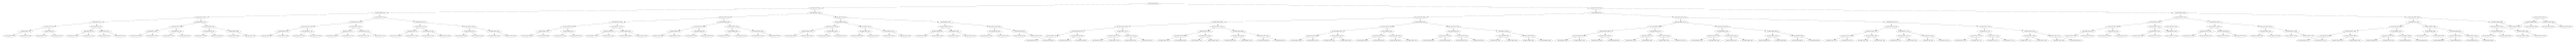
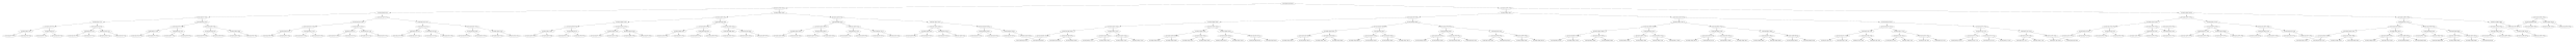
  digraph {
    fontname=Montserrat
    node [fontname=Montserrat]
    edge [fontname=Montserrat]
    n1 [label="Node{data=[3232, 3232]}"]
    n2 [label="Node{data=[1505, 1505]}"]
    n3 [label="Node{data=[4735, 4735]}"]
    n4 [label="Node{data=[1385, 1385]}"]
    n5 [label="Node{data=[3200, 3200]}"]
    n6 [label="Node{data=[3801, 3801]}"]
    n7 [label="Node{data=[4880, 4880]}"]
    n8 [label="Node{data=[1217, 1217]}"]
    n9 [label="Node{data=[1417, 1417]}"]
    n10 [label="Node{data=[2911, 2911]}"]
    n11 [label="Node{data=[3216, 3216]}"]
    n12 [label="Node{data=[1121, 1121]}"]
    n13 [label="Node{data=[1377, 1377]}"]
    n14 [label="Node{data=[1409, 1409]}"]
    n15 [label="Node{data=[1497, 1497]}"]
    n16 [label="Node{data=[1117, 1117]}"]
    n17 [label="Node{data=[1125, 1125]}"]
    n18 [label="Node{data=[1373, 1373]}"]
    n19 [label="Node{data=[1381, 1381]}"]
    n20 [label="Node{data=[1031, 1031]}"]
    n21 [label="Node{data=[1119, 1119]}"]
    n22 [label="Node{data=[1123, 1123]}"]
    n23 [label="Node{data=[1127, 1127]}"]
    n24 [label="Node{data=[707, 707]}"]
    n25 [label="Node{data=[1032, 1032]}"]
    n26 [label="Node{data=[1118, 1118]}"]
    n27 [label="Node{data=[1120, 1120]}"]
    n28 [label="Node{data=[1122, 1122]}"]
    n29 [label="Node{data=[1124, 1124]}"]
    n30 [label="Node{data=[1126, 1126]}"]
    n31 [label="Node{data=[1212, 1212]}"]
    n32 [label="Node{data=[1371, 1371]}"]
    n33 [label="Node{data=[1375, 1375]}"]
    n34 [label="Node{data=[1379, 1379]}"]
    n35 [label="Node{data=[1383, 1383]}"]
    n36 [label="Node{data=[1345, 1345]}"]
    n37 [label="Node{data=[1372, 1372]}"]
    n38 [label="Node{data=[1374, 1374]}"]
    n39 [label="Node{data=[1376, 1376]}"]
    n40 [label="Node{data=[1378, 1378]}"]
    n41 [label="Node{data=[1380, 1380]}"]
    n42 [label="Node{data=[1382, 1382]}"]
    n43 [label="Node{data=[1384, 1384]}"]
    n44 [label="Node{data=[1405, 1405]}"]
    n45 [label="Node{data=[1413, 1413]}"]
    n46 [label="Node{data=[1421, 1421]}"]
    n47 [label="Node{data=[1501, 1501]}"]
    n48 [label="Node{data=[1387, 1387]}"]
    n49 [label="Node{data=[1407, 1407]}"]
    n50 [label="Node{data=[1411, 1411]}"]
    n51 [label="Node{data=[1415, 1415]}"]
    n52 [label="Node{data=[1386, 1386]}"]
    n53 [label="Node{data=[1392, 1392]}"]
    n54 [label="Node{data=[1406, 1406]}"]
    n55 [label="Node{data=[1408, 1408]}"]
    n56 [label="Node{data=[1410, 1410]}"]
    n57 [label="Node{data=[1412, 1412]}"]
    n58 [label="Node{data=[1414, 1414]}"]
    n59 [label="Node{data=[1416, 1416]}"]
    n60 [label="Node{data=[1419, 1419]}"]
    n61 [label="Node{data=[1495, 1495]}"]
    n62 [label="Node{data=[1499, 1499]}"]
    n63 [label="Node{data=[1503, 1503]}"]
    n64 [label="Node{data=[1418, 1418]}"]
    n65 [label="Node{data=[1420, 1420]}"]
    n66 [label="Node{data=[1422, 1422]}"]
    n67 [label="Node{data=[1496, 1496]}"]
    n68 [label="Node{data=[1498, 1498]}"]
    n69 [label="Node{data=[1500, 1500]}"]
    n70 [label="Node{data=[1502, 1502]}"]
    n71 [label="Node{data=[1504, 1504]}"]
    n72 [label="Node{data=[2006, 2006]}"]
    n73 [label="Node{data=[2966, 2966]}"]
    n74 [label="Node{data=[3208, 3208]}"]
    n75 [label="Node{data=[3224, 3224]}"]
    n76 [label="Node{data=[1509, 1509]}"]
    n77 [label="Node{data=[2449, 2449]}"]
    n78 [label="Node{data=[2915, 2915]}"]
    n79 [label="Node{data=[3036, 3036]}"]
    n80 [label="Node{data=[1507, 1507]}"]
    n81 [label="Node{data=[1867, 1867]}"]
    n82 [label="Node{data=[2375, 2375]}"]
    n83 [label="Node{data=[2905, 2905]}"]
    n84 [label="Node{data=[1506, 1506]}"]
    n85 [label="Node{data=[1508, 1508]}"]
    n86 [label="Node{data=[1643, 1643]}"]
    n87 [label="Node{data=[1953, 1953]}"]
    n88 [label="Node{data=[2174, 2174]}"]
    n89 [label="Node{data=[2410, 2410]}"]
    n90 [label="Node{data=[2885, 2885]}"]
    n91 [label="Node{data=[2910, 2910]}"]
    n92 [label="Node{data=[2913, 2913]}"]
    n93 [label="Node{data=[2952, 2952]}"]
    n94 [label="Node{data=[2988, 2988]}"]
    n95 [label="Node{data=[3159, 3159]}"]
    n96 [label="Node{data=[2912, 2912]}"]
    n97 [label="Node{data=[2914, 2914]}"]
    n98 [label="Node{data=[2916, 2916]}"]
    n99 [label="Node{data=[2963, 2963]}"]
-   n100 [label="Node{data=[2967, 2967]}"]
    n101 [label="Node{data=[3002, 3002]}"]
    n102 [label="Node{data=[3064, 3064]}"]
    n103 [label="Node{data=[3187, 3187]}"]
    n104 [label="Node{data=[3204, 3204]}"]
    n105 [label="Node{data=[3212, 3212]}"]
    n106 [label="Node{data=[3220, 3220]}"]
    n107 [label="Node{data=[3228, 3228]}"]
    n108 [label="Node{data=[3202, 3202]}"]
    n109 [label="Node{data=[3206, 3206]}"]
    n110 [label="Node{data=[3210, 3210]}"]
    n111 [label="Node{data=[3214, 3214]}"]
    n112 [label="Node{data=[3201, 3201]}"]
    n113 [label="Node{data=[3203, 3203]}"]
    n114 [label="Node{data=[3205, 3205]}"]
    n115 [label="Node{data=[3207, 3207]}"]
    n116 [label="Node{data=[3209, 3209]}"]
    n117 [label="Node{data=[3211, 3211]}"]
    n118 [label="Node{data=[3213, 3213]}"]
    n119 [label="Node{data=[3215, 3215]}"]
    n120 [label="Node{data=[3218, 3218]}"]
    n121 [label="Node{data=[3222, 3222]}"]
    n122 [label="Node{data=[3226, 3226]}"]
    n123 [label="Node{data=[3230, 3230]}"]
    n124 [label="Node{data=[3217, 3217]}"]
    n125 [label="Node{data=[3219, 3219]}"]
    n126 [label="Node{data=[3221, 3221]}"]
    n127 [label="Node{data=[3223, 3223]}"]
    n128 [label="Node{data=[3225, 3225]}"]
    n129 [label="Node{data=[3227, 3227]}"]
    n130 [label="Node{data=[3229, 3229]}"]
    n131 [label="Node{data=[3231, 3231]}"]
    n132 [label="Node{data=[3319, 3319]}"]
    n133 [label="Node{data=[4059, 4059]}"]
    n134 [label="Node{data=[4767, 4767]}"]
    n135 [label="Node{data=[4896, 4896]}"]
    n136 [label="Node{data=[3296, 3296]}"]
    n137 [label="Node{data=[3335, 3335]}"]
    n138 [label="Node{data=[3844, 3844]}"]
    n139 [label="Node{data=[4168, 4168]}"]
    n140 [label="Node{data=[3240, 3240]}"]
    n141 [label="Node{data=[3304, 3304]}"]
    n142 [label="Node{data=[3327, 3327]}"]
    n143 [label="Node{data=[3793, 3793]}"]
    n144 [label="Node{data=[3236, 3236]}"]
    n145 [label="Node{data=[3244, 3244]}"]
    n146 [label="Node{data=[3300, 3300]}"]
    n147 [label="Node{data=[3308, 3308]}"]
    n148 [label="Node{data=[3234, 3234]}"]
    n149 [label="Node{data=[3238, 3238]}"]
    n150 [label="Node{data=[3242, 3242]}"]
    n151 [label="Node{data=[3246, 3246]}"]
    n152 [label="Node{data=[3233, 3233]}"]
    n153 [label="Node{data=[3235, 3235]}"]
    n154 [label="Node{data=[3237, 3237]}"]
    n155 [label="Node{data=[3239, 3239]}"]
    n156 [label="Node{data=[3241, 3241]}"]
    n157 [label="Node{data=[3243, 3243]}"]
    n158 [label="Node{data=[3245, 3245]}"]
    n159 [label="Node{data=[3272, 3272]}"]
    n160 [label="Node{data=[3298, 3298]}"]
    n161 [label="Node{data=[3302, 3302]}"]
    n162 [label="Node{data=[3306, 3306]}"]
    n163 [label="Node{data=[3310, 3310]}"]
    n164 [label="Node{data=[3297, 3297]}"]
    n165 [label="Node{data=[3299, 3299]}"]
    n166 [label="Node{data=[3301, 3301]}"]
    n167 [label="Node{data=[3303, 3303]}"]
    n168 [label="Node{data=[3305, 3305]}"]
    n169 [label="Node{data=[3307, 3307]}"]
    n170 [label="Node{data=[3309, 3309]}"]
    n171 [label="Node{data=[3318, 3318]}"]
    n172 [label="Node{data=[3323, 3323]}"]
    n173 [label="Node{data=[3331, 3331]}"]
    n174 [label="Node{data=[3766, 3766]}"]
    n175 [label="Node{data=[3797, 3797]}"]
    n176 [label="Node{data=[3321, 3321]}"]
    n177 [label="Node{data=[3325, 3325]}"]
    n178 [label="Node{data=[3329, 3329]}"]
    n179 [label="Node{data=[3333, 3333]}"]
    n180 [label="Node{data=[3320, 3320]}"]
    n181 [label="Node{data=[3322, 3322]}"]
    n182 [label="Node{data=[3324, 3324]}"]
    n183 [label="Node{data=[3326, 3326]}"]
    n184 [label="Node{data=[3328, 3328]}"]
    n185 [label="Node{data=[3330, 3330]}"]
    n186 [label="Node{data=[3332, 3332]}"]
    n187 [label="Node{data=[3334, 3334]}"]
    n188 [label="Node{data=[3337, 3337]}"]
    n189 [label="Node{data=[3791, 3791]}"]
    n190 [label="Node{data=[3795, 3795]}"]
    n191 [label="Node{data=[3799, 3799]}"]
    n192 [label="Node{data=[3336, 3336]}"]
    n193 [label="Node{data=[3759, 3759]}"]
    n194 [label="Node{data=[3790, 3790]}"]
    n195 [label="Node{data=[3792, 3792]}"]
    n196 [label="Node{data=[3794, 3794]}"]
    n197 [label="Node{data=[3796, 3796]}"]
    n198 [label="Node{data=[3798, 3798]}"]
    n199 [label="Node{data=[3800, 3800]}"]
    n200 [label="Node{data=[3809, 3809]}"]
    n201 [label="Node{data=[3852, 3852]}"]
    n202 [label="Node{data=[4160, 4160]}"]
    n203 [label="Node{data=[4176, 4176]}"]
    n204 [label="Node{data=[3805, 3805]}"]
    n205 [label="Node{data=[3840, 3840]}"]
    n206 [label="Node{data=[3848, 3848]}"]
    n207 [label="Node{data=[3856, 3856]}"]
    n208 [label="Node{data=[3803, 3803]}"]
    n209 [label="Node{data=[3807, 3807]}"]
    n210 [label="Node{data=[3811, 3811]}"]
    n211 [label="Node{data=[3842, 3842]}"]
    n212 [label="Node{data=[3802, 3802]}"]
    n213 [label="Node{data=[3804, 3804]}"]
    n214 [label="Node{data=[3806, 3806]}"]
    n215 [label="Node{data=[3808, 3808]}"]
    n216 [label="Node{data=[3810, 3810]}"]
    n217 [label="Node{data=[3837, 3837]}"]
    n218 [label="Node{data=[3841, 3841]}"]
    n219 [label="Node{data=[3843, 3843]}"]
    n220 [label="Node{data=[3846, 3846]}"]
    n221 [label="Node{data=[3850, 3850]}"]
    n222 [label="Node{data=[3854, 3854]}"]
    n223 [label="Node{data=[3858, 3858]}"]
    n224 [label="Node{data=[3845, 3845]}"]
    n225 [label="Node{data=[3847, 3847]}"]
    n226 [label="Node{data=[3849, 3849]}"]
    n227 [label="Node{data=[3851, 3851]}"]
    n228 [label="Node{data=[3853, 3853]}"]
    n229 [label="Node{data=[3855, 3855]}"]
    n230 [label="Node{data=[3857, 3857]}"]
    n231 [label="Node{data=[3859, 3859]}"]
    n232 [label="Node{data=[4156, 4156]}"]
    n233 [label="Node{data=[4164, 4164]}"]
    n234 [label="Node{data=[4172, 4172]}"]
    n235 [label="Node{data=[4248, 4248]}"]
    n236 [label="Node{data=[4154, 4154]}"]
    n237 [label="Node{data=[4158, 4158]}"]
    n238 [label="Node{data=[4162, 4162]}"]
    n239 [label="Node{data=[4166, 4166]}"]
    n240 [label="Node{data=[4153, 4153]}"]
    n241 [label="Node{data=[4155, 4155]}"]
    n242 [label="Node{data=[4157, 4157]}"]
    n243 [label="Node{data=[4159, 4159]}"]
    n244 [label="Node{data=[4161, 4161]}"]
    n245 [label="Node{data=[4163, 4163]}"]
    n246 [label="Node{data=[4165, 4165]}"]
    n247 [label="Node{data=[4167, 4167]}"]
    n248 [label="Node{data=[4170, 4170]}"]
    n249 [label="Node{data=[4174, 4174]}"]
    n250 [label="Node{data=[4178, 4178]}"]
    n251 [label="Node{data=[4671, 4671]}"]
    n252 [label="Node{data=[4169, 4169]}"]
    n253 [label="Node{data=[4171, 4171]}"]
    n254 [label="Node{data=[4173, 4173]}"]
    n255 [label="Node{data=[4175, 4175]}"]
    n256 [label="Node{data=[4177, 4177]}"]
    n257 [label="Node{data=[4179, 4179]}"]
    n258 [label="Node{data=[4498, 4498]}"]
    n259 [label="Node{data=[4699, 4699]}"]
    n260 [label="Node{data=[4759, 4759]}"]
    n261 [label="Node{data=[4872, 4872]}"]
    n262 [label="Node{data=[4888, 4888]}"]
    n263 [label="Node{data=[7474, 7474]}"]
    n264 [label="Node{data=[4755, 4755]}"]
    n265 [label="Node{data=[4763, 4763]}"]
    n266 [label="Node{data=[4809, 4809]}"]
    n267 [label="Node{data=[4876, 4876]}"]
    n268 [label="Node{data=[4753, 4753]}"]
    n269 [label="Node{data=[4757, 4757]}"]
    n270 [label="Node{data=[4761, 4761]}"]
    n271 [label="Node{data=[4765, 4765]}"]
    n272 [label="Node{data=[4752, 4752]}"]
    n273 [label="Node{data=[4754, 4754]}"]
    n274 [label="Node{data=[4756, 4756]}"]
    n275 [label="Node{data=[4758, 4758]}"]
    n276 [label="Node{data=[4760, 4760]}"]
    n277 [label="Node{data=[4762, 4762]}"]
    n278 [label="Node{data=[4764, 4764]}"]
    n279 [label="Node{data=[4766, 4766]}"]
    n280 [label="Node{data=[4807, 4807]}"]
    n281 [label="Node{data=[4870, 4870]}"]
    n282 [label="Node{data=[4874, 4874]}"]
    n283 [label="Node{data=[4878, 4878]}"]
    n284 [label="Node{data=[4806, 4806]}"]
    n285 [label="Node{data=[4808, 4808]}"]
    n286 [label="Node{data=[4814, 4814]}"]
    n287 [label="Node{data=[4871, 4871]}"]
    n288 [label="Node{data=[4873, 4873]}"]
    n289 [label="Node{data=[4875, 4875]}"]
    n290 [label="Node{data=[4877, 4877]}"]
    n291 [label="Node{data=[4879, 4879]}"]
    n292 [label="Node{data=[4892, 4892]}"]
    n293 [label="Node{data=[4887, 4887]}"]
    n294 [label="Node{data=[5519, 5519]}"]
    n295 [label="Node{data=[7869, 7869]}"]
    n296 [label="Node{data=[4884, 4884]}"]
    n297 [label="Node{data=[4882, 4882]}"]
    n298 [label="Node{data=[4886, 4886]}"]
    n299 [label="Node{data=[4890, 4890]}"]
    n300 [label="Node{data=[4894, 4894]}"]
    n301 [label="Node{data=[4881, 4881]}"]
    n302 [label="Node{data=[4883, 4883]}"]
    n303 [label="Node{data=[4885, 4885]}"]
    n304 [label="Node{data=[4889, 4889]}"]
    n305 [label="Node{data=[4891, 4891]}"]
    n306 [label="Node{data=[4893, 4893]}"]
    n307 [label="Node{data=[4895, 4895]}"]
    n308 [label="Node{data=[4900, 4900]}"]
    n309 [label="Node{data=[6184, 6184]}"]
    n310 [label="Node{data=[7589, 7589]}"]
    n311 [label="Node{data=[8382, 8382]}"]
    n312 [label="Node{data=[4898, 4898]}"]
    n313 [label="Node{data=[5022, 5022]}"]
    n314 [label="Node{data=[5885, 5885]}"]
    n315 [label="Node{data=[6979, 6979]}"]
    n316 [label="Node{data=[4897, 4897]}"]
    n317 [label="Node{data=[4899, 4899]}"]
    n318 [label="Node{data=[4901, 4901]}"]
    n319 [label="Node{data=[5448, 5448]}"]
    n320 [label="Node{data=[5853, 5853]}"]
    n321 [label="Node{data=[5969, 5969]}"]
    n322 [label="Node{data=[6239, 6239]}"]
    n323 [label="Node{data=[7439, 7439]}"]
    n324 [label="Node{data=[7532, 7532]}"]
    n325 [label="Node{data=[7624, 7624]}"]
    n326 [label="Node{data=[8010, 8010]}"]
    n327 [label="Node{data=[8727, 8727]}"]
    n328 [label="Node{data=[7998, 7998]}"]
    n329 [label="Node{data=[8119, 8119]}"]
    n330 [label="Node{data=[8595, 8595]}"]
    n331 [label="Node{data=[9063, 9063]}"]
    n1 -> n2
    n1 -> n3
    n2 -> n4
    n2 -> n5
    n3 -> n6
    n3 -> n7
    n4 -> n8
    n4 -> n9
    n5 -> n10
    n5 -> n11
    n6 -> n132
    n6 -> n133
    n7 -> n134
    n7 -> n135
    n8 -> n12
    n8 -> n13
    n9 -> n14
    n9 -> n15
    n10 -> n72
    n10 -> n73
    n11 -> n74
    n11 -> n75
    n12 -> n16
    n12 -> n17
    n13 -> n18
    n13 -> n19
    n14 -> n44
    n14 -> n45
    n15 -> n46
    n15 -> n47
    n16 -> n20
    n16 -> n21
    n17 -> n22
    n17 -> n23
    n18 -> n32
    n18 -> n33
    n19 -> n34
    n19 -> n35
    n20 -> n24
    n20 -> n25
    n21 -> n26
    n21 -> n27
    n22 -> n28
    n22 -> n29
    n23 -> n30
    n23 -> n31
    n32 -> n36
    n32 -> n37
    n33 -> n38
    n33 -> n39
    n34 -> n40
    n34 -> n41
    n35 -> n42
    n35 -> n43
    n44 -> n48
    n44 -> n49
    n45 -> n50
    n45 -> n51
    n46 -> n60
    n46 -> n61
    n47 -> n62
    n47 -> n63
    n48 -> n52
    n48 -> n53
    n49 -> n54
    n49 -> n55
    n50 -> n56
    n50 -> n57
    n51 -> n58
    n51 -> n59
    n60 -> n64
    n60 -> n65
    n61 -> n66
    n61 -> n67
    n62 -> n68
    n62 -> n69
    n63 -> n70
    n63 -> n71
    n72 -> n76
    n72 -> n77
    n73 -> n78
    n73 -> n79
    n74 -> n104
    n74 -> n105
    n75 -> n106
    n75 -> n107
    n76 -> n80
    n76 -> n81
    n77 -> n82
    n77 -> n83
    n78 -> n92
    n78 -> n93
    n79 -> n94
    n79 -> n95
    n80 -> n84
    n80 -> n85
    n81 -> n86
    n81 -> n87
    n82 -> n88
    n82 -> n89
    n83 -> n90
    n83 -> n91
    n92 -> n96
    n92 -> n97
    n93 -> n98
    n93 -> n99
-   n94 -> n100
    n94 -> n101
    n95 -> n102
    n95 -> n103
    n104 -> n108
    n104 -> n109
    n105 -> n110
    n105 -> n111
    n106 -> n120
    n106 -> n121
    n107 -> n122
    n107 -> n123
    n108 -> n112
    n108 -> n113
    n109 -> n114
    n109 -> n115
    n110 -> n116
    n110 -> n117
    n111 -> n118
    n111 -> n119
    n120 -> n124
    n120 -> n125
    n121 -> n126
    n121 -> n127
    n122 -> n128
    n122 -> n129
    n123 -> n130
    n123 -> n131
    n132 -> n136
    n132 -> n137
    n133 -> n138
    n133 -> n139
    n134 -> n260
    n134 -> n261
    n135 -> n262
    n135 -> n263
    n136 -> n140
    n136 -> n141
    n137 -> n142
    n137 -> n143
    n138 -> n200
    n138 -> n201
    n139 -> n202
    n139 -> n203
    n140 -> n144
    n140 -> n145
    n141 -> n146
    n141 -> n147
    n142 -> n172
    n142 -> n173
    n143 -> n174
    n143 -> n175
    n144 -> n148
    n144 -> n149
    n145 -> n150
    n145 -> n151
    n146 -> n160
    n146 -> n161
    n147 -> n162
    n147 -> n163
    n148 -> n152
    n148 -> n153
    n149 -> n154
    n149 -> n155
    n150 -> n156
    n150 -> n157
    n151 -> n158
    n151 -> n159
    n160 -> n164
    n160 -> n165
    n161 -> n166
    n161 -> n167
    n162 -> n168
    n162 -> n169
    n163 -> n170
    n163 -> n171
    n172 -> n176
    n172 -> n177
    n173 -> n178
    n173 -> n179
    n174 -> n188
    n174 -> n189
    n175 -> n190
    n175 -> n191
    n176 -> n180
    n176 -> n181
    n177 -> n182
    n177 -> n183
    n178 -> n184
    n178 -> n185
    n179 -> n186
    n179 -> n187
    n188 -> n192
    n188 -> n193
    n189 -> n194
    n189 -> n195
    n190 -> n196
    n190 -> n197
    n191 -> n198
    n191 -> n199
    n200 -> n204
    n200 -> n205
    n201 -> n206
    n201 -> n207
    n202 -> n232
    n202 -> n233
    n203 -> n234
    n203 -> n235
    n204 -> n208
    n204 -> n209
    n205 -> n210
    n205 -> n211
    n206 -> n220
    n206 -> n221
    n207 -> n222
    n207 -> n223
    n208 -> n212
    n208 -> n213
    n209 -> n214
    n209 -> n215
    n210 -> n216
    n210 -> n217
    n211 -> n218
    n211 -> n219
    n220 -> n224
    n220 -> n225
    n221 -> n226
    n221 -> n227
    n222 -> n228
    n222 -> n229
    n223 -> n230
    n223 -> n231
    n232 -> n236
    n232 -> n237
    n233 -> n238
    n233 -> n239
    n234 -> n248
    n234 -> n249
    n235 -> n250
    n235 -> n251
    n236 -> n240
    n236 -> n241
    n237 -> n242
    n237 -> n243
    n238 -> n244
    n238 -> n245
    n239 -> n246
    n239 -> n247
    n248 -> n252
    n248 -> n253
    n249 -> n254
    n249 -> n255
    n250 -> n256
    n250 -> n257
    n251 -> n258
    n251 -> n259
    n260 -> n264
    n260 -> n265
    n261 -> n266
    n261 -> n267
    n262 -> n292
    n262 -> n293
    n263 -> n294
    n263 -> n295
    n264 -> n268
    n264 -> n269
    n265 -> n270
    n265 -> n271
    n266 -> n280
    n266 -> n281
    n267 -> n282
    n267 -> n283
    n268 -> n272
    n268 -> n273
    n269 -> n274
    n269 -> n275
    n270 -> n276
    n270 -> n277
    n271 -> n278
    n279 -> n271
    n280 -> n284
    n280 -> n285
    n281 -> n286
    n281 -> n287
    n282 -> n288
    n282 -> n289
    n283 -> n290
    n283 -> n291
    n292 -> n299
    n292 -> n300
    n294 -> n308
    n294 -> n309
    n295 -> n310
    n295 -> n311
    n296 -> n297
    n296 -> n298
    n297 -> n301
    n297 -> n302
    n298 -> n293
    n298 -> n303
    n299 -> n304
    n299 -> n305
    n300 -> n306
    n300 -> n307
    n308 -> n312
    n308 -> n313
    n309 -> n314
    n309 -> n315
    n310 -> n324
    n310 -> n325
    n311 -> n326
    n311 -> n327
    n312 -> n316
    n312 -> n317
    n313 -> n318
    n313 -> n319
    n314 -> n320
    n314 -> n321
    n315 -> n322
    n315 -> n323
    n326 -> n328
    n326 -> n329
    n327 -> n330
    n327 -> n331
  }
